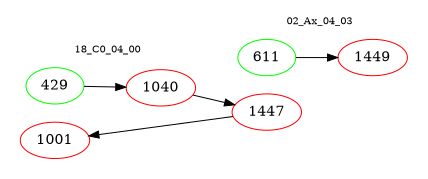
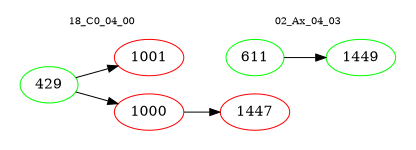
  digraph {
    rankdir=LR
    node [color=red]
    edge [color=black]
    n1 [color=green label=611]
    n2 [label=1447]
-   n3 [label=1449]
+   n3 [color=green label=1449]
    n4 [color=green label=429]
-   n5 [label=1040]
+   n5 [label=1000]
    n6 [label=1001]
    subgraph cluster_1 {
      color=white
      fontsize=10
      label="02_Ax_04_03"
      n1
      n2
      n3
    }
    subgraph cluster_2 {
      color=white
      fontsize=10
      label="18_C0_04_00"
      n4
      n5
      n6
    }
    n1 -> n3
    n4 -> n5
-   n2 -> n6
+   n4 -> n6
    n5 -> n2
  }
